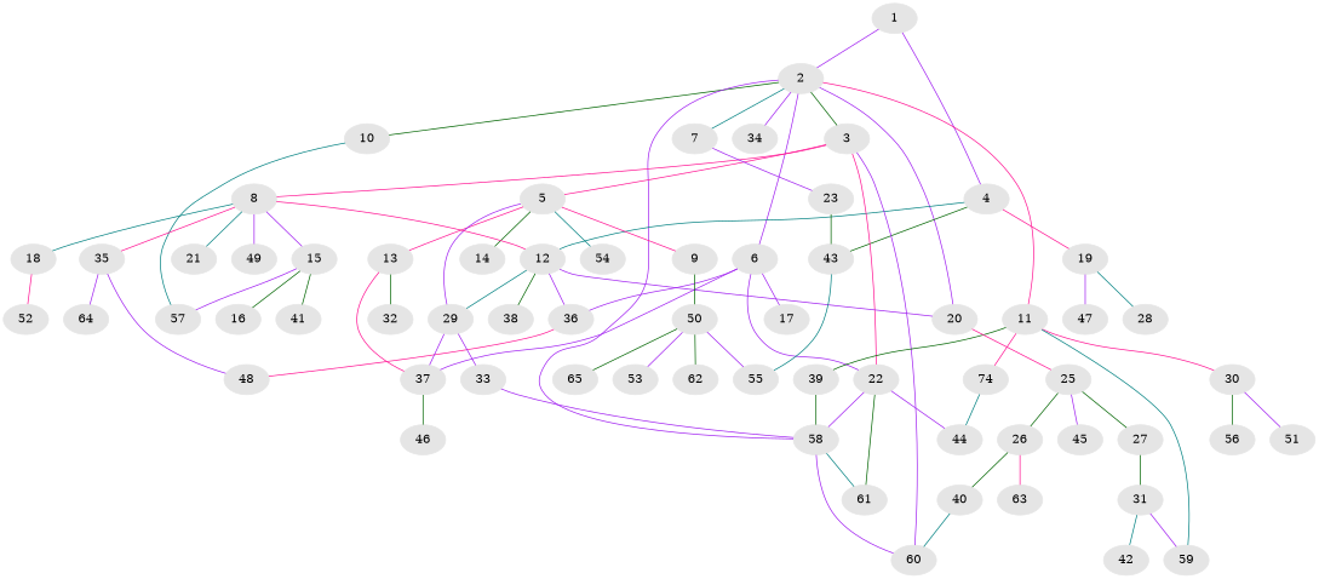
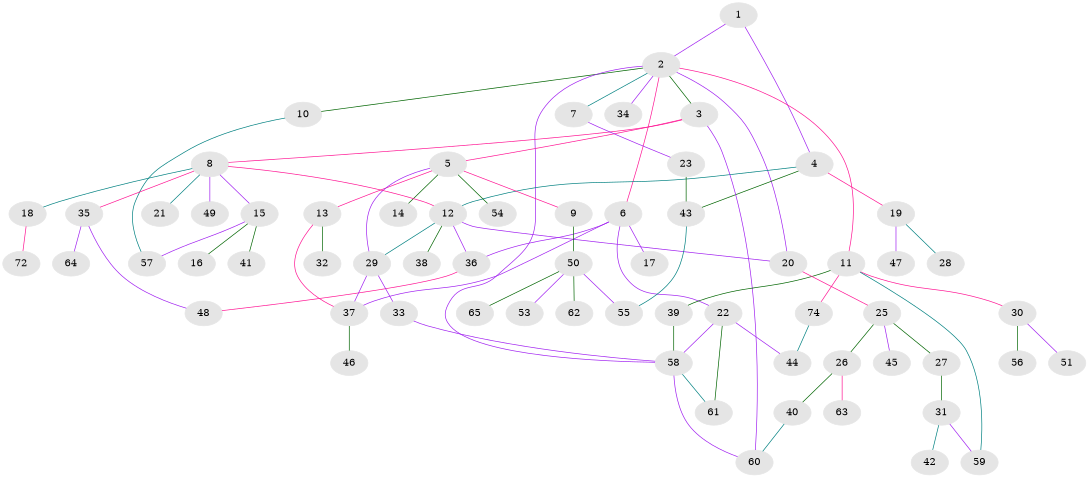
  graph {
    node [color=gray90 style=filled]
    edge [color=purple]
    1
    2
    4
    3
    6
    7
    10
    11
    20
    34
    58
    12
    19
    43
    5
    8
    22
    60
    17
    36
    37
    23
    57
    n24 [label=74]
    30
    39
    59
    25
    61
    9
    13
    14
    29
    54
    15
    18
    21
    35
    49
    44
    38
    28
    47
    55
    50
    32
    33
    48
    46
    16
    41
-   52
+   52 [label=72]
    64
    53
    62
    65
    51
    56
    26
    27
    45
    40
    63
    31
    42
    1 -- 2
    1 -- 4
    2 -- 3 [color=darkgreen]
-   2 -- 6
+   2 -- 6 [color=deeppink]
    2 -- 7 [color=teal]
    2 -- 10 [color=darkgreen]
    2 -- 11 [color=deeppink]
    2 -- 20
    2 -- 34
    2 -- 58
    4 -- 12 [color=teal]
    4 -- 19 [color=deeppink]
    4 -- 43 [color=darkgreen]
    3 -- 5 [color=deeppink]
    3 -- 8 [color=deeppink]
-   3 -- 22 [color=deeppink]
    3 -- 60
    6 -- 22
    6 -- 17
    6 -- 36
    6 -- 37
    7 -- 23
    10 -- 57 [color=teal]
    11 -- n24 [color=deeppink]
    11 -- 30 [color=deeppink]
    11 -- 39 [color=darkgreen]
    11 -- 59 [color=teal]
    20 -- 25 [color=deeppink]
    58 -- 60
    58 -- 61 [color=teal]
    12 -- 20
    12 -- 36
    12 -- 29 [color=teal]
    12 -- 38 [color=darkgreen]
    19 -- 28 [color=teal]
    19 -- 47
    43 -- 55 [color=teal]
    5 -- 9 [color=deeppink]
    5 -- 13 [color=deeppink]
    5 -- 14 [color=darkgreen]
    5 -- 29
-   5 -- 54 [color=teal]
+   5 -- 54 [color=darkgreen]
    8 -- 12 [color=deeppink]
    8 -- 15
    8 -- 18 [color=teal]
    8 -- 21 [color=teal]
    8 -- 35 [color=deeppink]
    8 -- 49
    22 -- 58
    22 -- 61 [color=darkgreen]
    22 -- 44
    36 -- 48 [color=deeppink]
    37 -- 46 [color=darkgreen]
    23 -- 43 [color=darkgreen]
    n24 -- 44 [color=teal]
    30 -- 51
    30 -- 56 [color=darkgreen]
    39 -- 58 [color=darkgreen]
    25 -- 26 [color=darkgreen]
    25 -- 27 [color=darkgreen]
    25 -- 45
    9 -- 50 [color=darkgreen]
    13 -- 37 [color=deeppink]
    13 -- 32 [color=darkgreen]
    29 -- 37
    29 -- 33
    15 -- 57
    15 -- 16 [color=darkgreen]
    15 -- 41 [color=darkgreen]
    18 -- 52 [color=deeppink]
    35 -- 48
    35 -- 64
    50 -- 55
    50 -- 53
    50 -- 62 [color=darkgreen]
    50 -- 65 [color=darkgreen]
    33 -- 58
    26 -- 40 [color=darkgreen]
    26 -- 63 [color=deeppink]
    27 -- 31 [color=darkgreen]
    40 -- 60 [color=teal]
    31 -- 59
    31 -- 42 [color=teal]
  }
